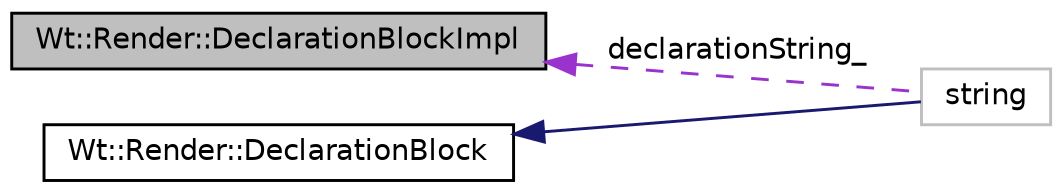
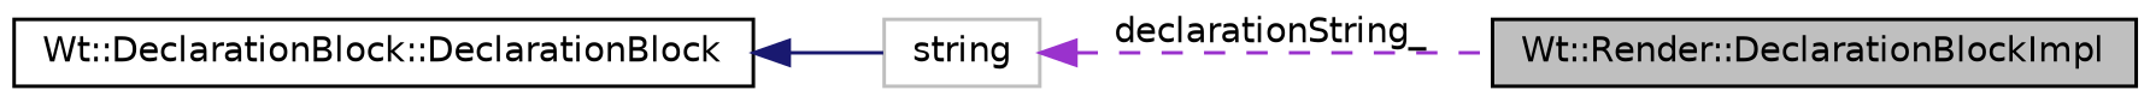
  digraph {
    rankdir=LR
    node [color=black fillcolor=white fontname=Helvetica fontsize=10 shape=record style=filled]
    edge [dir=back fontname=Helvetica fontsize=10 labelfontname=Helvetica labelfontsize=10]
    n1 [fillcolor=grey75 fontcolor=black height=0.2 label="Wt::Render::DeclarationBlockImpl" width=0.4]
-   n2 [height=0.2 label="Wt::Render::DeclarationBlock" width=0.4]
+   n2 [height=0.2 label="Wt::DeclarationBlock::DeclarationBlock" width=0.4]
    n3 [color=grey75 height=0.2 label=string width=0.4]
    n2 -> n3 [color=midnightblue style=solid]
-   n1 -> n3 [color=darkorchid3 label=" declarationString_" style=dashed]
+   n3 -> n1 [color=darkorchid3 label=" declarationString_" style=dashed]
  }
